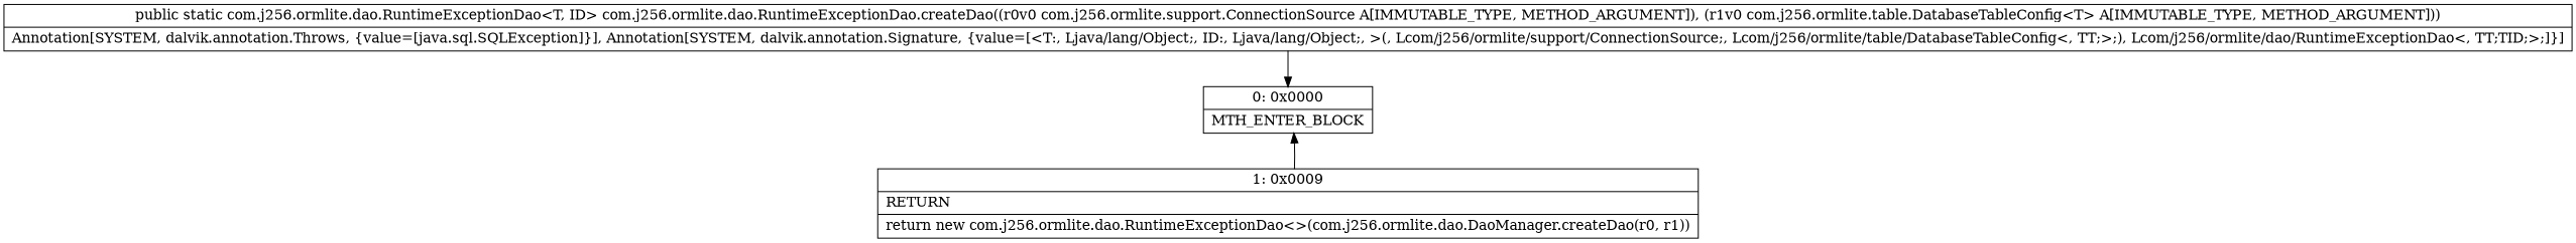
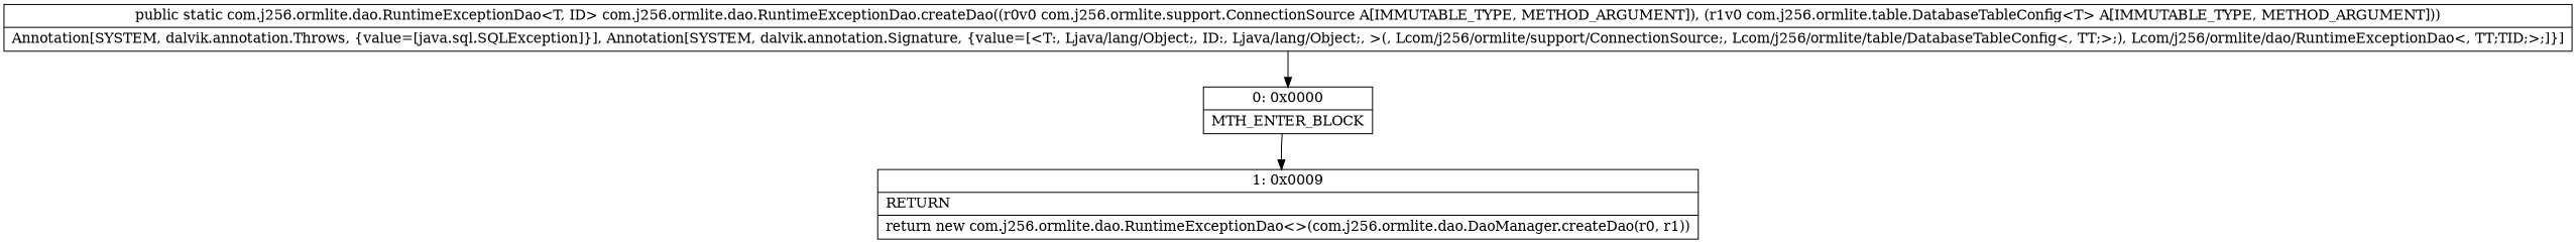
  digraph {
    node [shape=record]
    n1 [label="{0\:\ 0x0000|MTH_ENTER_BLOCK\l}"]
    n2 [label="{1\:\ 0x0009|RETURN\l|return new com.j256.ormlite.dao.RuntimeExceptionDao\<\>(com.j256.ormlite.dao.DaoManager.createDao(r0, r1))\l}"]
    n3 [label="{public static com.j256.ormlite.dao.RuntimeExceptionDao\<T, ID\> com.j256.ormlite.dao.RuntimeExceptionDao.createDao((r0v0 com.j256.ormlite.support.ConnectionSource A[IMMUTABLE_TYPE, METHOD_ARGUMENT]), (r1v0 com.j256.ormlite.table.DatabaseTableConfig\<T\> A[IMMUTABLE_TYPE, METHOD_ARGUMENT]))  | Annotation[SYSTEM, dalvik.annotation.Throws, \{value=[java.sql.SQLException]\}], Annotation[SYSTEM, dalvik.annotation.Signature, \{value=[\<T:, Ljava\/lang\/Object;, ID:, Ljava\/lang\/Object;, \>(, Lcom\/j256\/ormlite\/support\/ConnectionSource;, Lcom\/j256\/ormlite\/table\/DatabaseTableConfig\<, TT;\>;), Lcom\/j256\/ormlite\/dao\/RuntimeExceptionDao\<, TT;TID;\>;]\}]\l}"]
-   n2 -> n1
+   n1 -> n2
    n3 -> n1
  }
